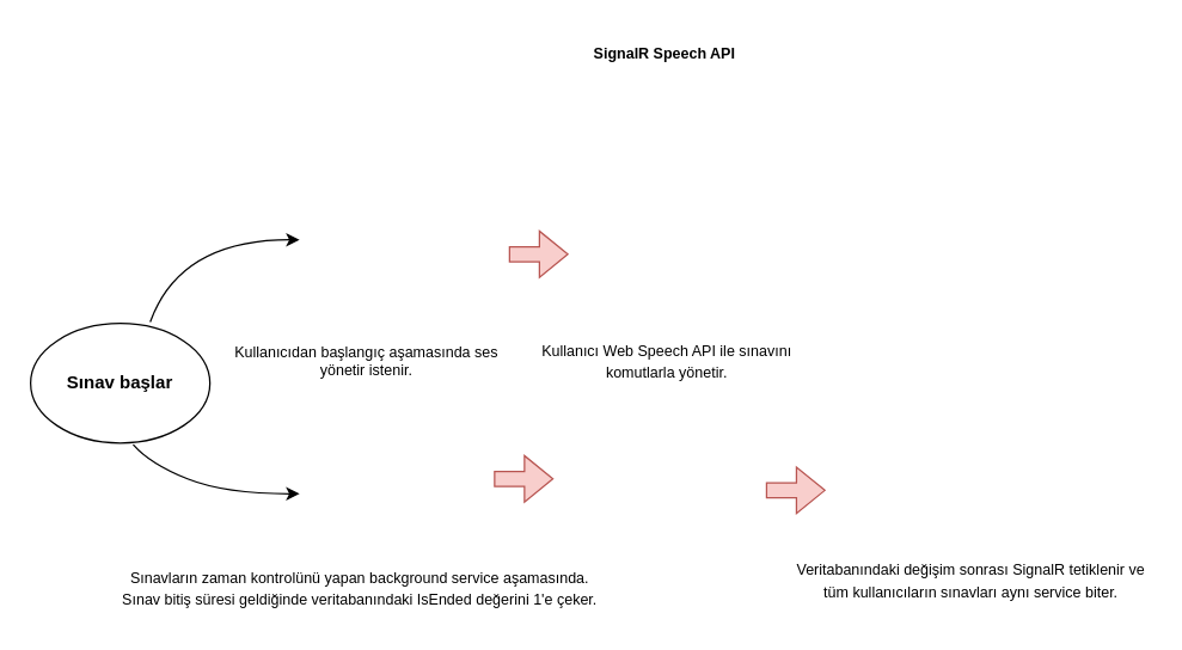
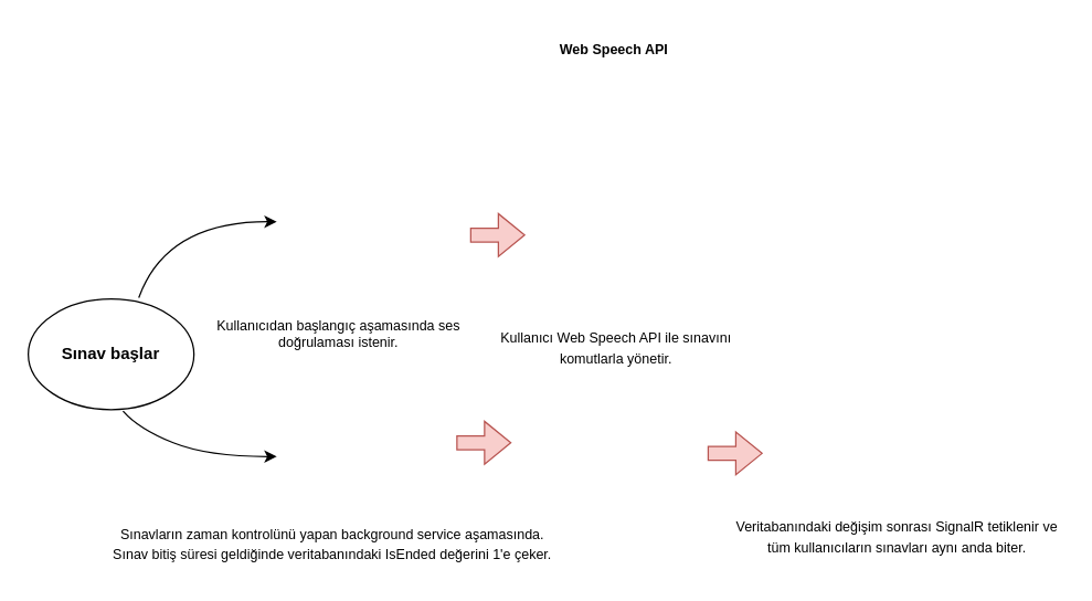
  <mxCell id="0" />
  <mxCell id="1" parent="0" />
  <mxCell id="2" value="" style="shape=image;verticalLabelPosition=bottom;labelBackgroundColor=default;verticalAlign=top;aspect=fixed;imageAspect=0;image=https://cdn-icons-png.flaticon.com/512/3885/3885264.png;" vertex="1" parent="1"><mxGeometry x="210" y="114" width="112" height="112" as="geometry" /></mxCell>
- <mxCell id="3" value="&lt;font style=&quot;font-size: 10px;&quot;&gt;Kullanıcıdan başlangıç aşamasında ses yönetir istenir.&lt;/font&gt;" style="text;html=1;strokeColor=none;fillColor=none;align=center;verticalAlign=middle;whiteSpace=wrap;rounded=0;fontSize=10;" vertex="1" parent="1"><mxGeometry x="150" y="226" width="190" height="30" as="geometry" /></mxCell>
+ <mxCell id="3" value="&lt;font style=&quot;font-size: 10px;&quot;&gt;Kullanıcıdan başlangıç aşamasında ses doğrulaması istenir.&lt;/font&gt;" style="text;html=1;strokeColor=none;fillColor=none;align=center;verticalAlign=middle;whiteSpace=wrap;rounded=0;fontSize=10;" vertex="1" parent="1"><mxGeometry x="150" y="226" width="190" height="30" as="geometry" /></mxCell>
  <mxCell id="4" value="" style="shape=flexArrow;endArrow=classic;html=1;rounded=0;fillColor=#f8cecc;strokeColor=#b85450;" edge="1" parent="1"><mxGeometry width="50" height="50" relative="1" as="geometry"><mxPoint x="330" y="320" as="sourcePoint" /><mxPoint x="370" y="320" as="targetPoint" /></mxGeometry></mxCell>
  <mxCell id="5" value="" style="shape=image;verticalLabelPosition=bottom;labelBackgroundColor=default;verticalAlign=top;aspect=fixed;imageAspect=0;image=https://cdn.onlinewebfonts.com/svg/img_178343.png;" vertex="1" parent="1"><mxGeometry x="210" y="50" width="80" height="68.9" as="geometry" /></mxCell>
  <mxCell id="6" value="" style="shape=image;verticalLabelPosition=bottom;labelBackgroundColor=default;verticalAlign=top;aspect=fixed;imageAspect=0;image=https://icon-library.com/images/windows-service-icon/windows-service-icon-6.jpg;" vertex="1" parent="1"><mxGeometry x="214" y="287" width="76" height="76" as="geometry" /></mxCell>
  <mxCell id="7" value="&lt;font style=&quot;font-size: 10px;&quot;&gt;Sınavların zaman kontrolünü yapan background service aşamasında.&lt;br&gt;Sınav bitiş süresi geldiğinde veritabanındaki IsEnded değerini 1'e çeker.&lt;br&gt;&lt;/font&gt;" style="text;html=1;align=center;verticalAlign=middle;resizable=0;points=[];autosize=1;strokeColor=none;fillColor=none;" vertex="1" parent="1"><mxGeometry x="70" y="373" width="340" height="40" as="geometry" /></mxCell>
  <mxCell id="8" value="" style="shape=image;verticalLabelPosition=bottom;labelBackgroundColor=default;verticalAlign=top;aspect=fixed;imageAspect=0;image=https://static-00.iconduck.com/assets.00/data-store-icon-512x497-ty9rueeg.png;" vertex="1" parent="1"><mxGeometry x="404" y="290" width="72.1" height="70" as="geometry" /></mxCell>
  <mxCell id="9" value="" style="shape=flexArrow;endArrow=classic;html=1;rounded=0;fillColor=#f8cecc;strokeColor=#b85450;" edge="1" parent="1"><mxGeometry width="50" height="50" relative="1" as="geometry"><mxPoint x="340" y="169.66" as="sourcePoint" /><mxPoint x="380" y="169.66" as="targetPoint" /></mxGeometry></mxCell>
  <mxCell id="10" value="" style="shape=image;verticalLabelPosition=bottom;labelBackgroundColor=default;verticalAlign=top;aspect=fixed;imageAspect=0;image=https://cdn-icons-png.flaticon.com/512/3885/3885264.png;" vertex="1" parent="1"><mxGeometry x="400" y="114" width="112" height="112" as="geometry" /></mxCell>
  <mxCell id="11" value="" style="shape=image;verticalLabelPosition=bottom;labelBackgroundColor=default;verticalAlign=top;aspect=fixed;imageAspect=0;image=https://cdn.onlinewebfonts.com/svg/img_178343.png;" vertex="1" parent="1"><mxGeometry x="404" y="50" width="80" height="68.9" as="geometry" /></mxCell>
- <mxCell id="12" value="&lt;font style=&quot;font-size: 10px;&quot;&gt;SignalR Speech API&lt;br style=&quot;font-size: 10px;&quot;&gt;&lt;/font&gt;" style="text;html=1;align=center;verticalAlign=middle;resizable=0;points=[];autosize=1;strokeColor=none;fillColor=none;fontSize=10;fontStyle=1" vertex="1" parent="1"><mxGeometry x="394" y="20" width="100" height="30" as="geometry" /></mxCell>
- <mxCell id="13" value="&lt;font style=&quot;font-size: 10px;&quot;&gt;Kullanıcı Web Speech API ile sınavını komutlarla yönetir.&lt;/font&gt;" style="text;html=1;strokeColor=none;fillColor=none;align=center;verticalAlign=middle;whiteSpace=wrap;rounded=0;" vertex="1" parent="1"><mxGeometry x="351" y="226" width="190" height="30" as="geometry" /></mxCell>
+ <mxCell id="12" value="&lt;font style=&quot;font-size: 10px;&quot;&gt;Web Speech API&lt;br style=&quot;font-size: 10px;&quot;&gt;&lt;/font&gt;" style="text;html=1;align=center;verticalAlign=middle;resizable=0;points=[];autosize=1;strokeColor=none;fillColor=none;fontSize=10;fontStyle=1" vertex="1" parent="1"><mxGeometry x="394" y="20" width="100" height="30" as="geometry" /></mxCell>
+ <mxCell id="13" value="&lt;font style=&quot;font-size: 10px;&quot;&gt;Kullanıcı Web Speech API ile sınavını komutlarla yönetir.&lt;/font&gt;" style="text;html=1;strokeColor=none;fillColor=none;align=center;verticalAlign=middle;whiteSpace=wrap;rounded=0;" vertex="1" parent="1"><mxGeometry x="351" y="236" width="190" height="30" as="geometry" /></mxCell>
  <mxCell id="14" value="" style="shape=flexArrow;endArrow=classic;html=1;rounded=0;fillColor=#f8cecc;strokeColor=#b85450;" edge="1" parent="1"><mxGeometry width="50" height="50" relative="1" as="geometry"><mxPoint x="512" y="327.66" as="sourcePoint" /><mxPoint x="552" y="327.66" as="targetPoint" /></mxGeometry></mxCell>
  <mxCell id="15" value="" style="shape=image;verticalLabelPosition=bottom;labelBackgroundColor=default;verticalAlign=top;aspect=fixed;imageAspect=0;image=https://blog.dotnetstudio.nl/posts/2018/12/connect-azure-ad-authenticated-signalr-hub-from-spfx/hero.png;" vertex="1" parent="1"><mxGeometry x="583" y="287" width="126" height="70" as="geometry" /></mxCell>
- <mxCell id="16" value="&lt;font style=&quot;font-size: 10px;&quot;&gt;Veritabanındaki değişim sonrası SignalR tetiklenir ve tüm kullanıcıların sınavları aynı service biter.&lt;/font&gt;" style="text;html=1;strokeColor=none;fillColor=none;align=center;verticalAlign=middle;whiteSpace=wrap;rounded=0;" vertex="1" parent="1"><mxGeometry x="530" y="373" width="239" height="30" as="geometry" /></mxCell>
+ <mxCell id="16" value="&lt;font style=&quot;font-size: 10px;&quot;&gt;Veritabanındaki değişim sonrası SignalR tetiklenir ve tüm kullanıcıların sınavları aynı anda biter.&lt;/font&gt;" style="text;html=1;strokeColor=none;fillColor=none;align=center;verticalAlign=middle;whiteSpace=wrap;rounded=0;" vertex="1" parent="1"><mxGeometry x="530" y="373" width="239" height="30" as="geometry" /></mxCell>
  <mxCell id="17" value="Sınav başlar" style="ellipse;whiteSpace=wrap;html=1;fontStyle=1;" vertex="1" parent="1"><mxGeometry x="20" y="216" width="120" height="80" as="geometry" /></mxCell>
  <mxCell id="18" value="" style="curved=1;endArrow=classic;html=1;rounded=0;exitX=0.667;exitY=-0.013;exitDx=0;exitDy=0;exitPerimeter=0;" edge="1" parent="1" source="17"><mxGeometry width="50" height="50" relative="1" as="geometry"><mxPoint x="100" y="200" as="sourcePoint" /><mxPoint x="200" y="160" as="targetPoint" /><Array as="points"><mxPoint x="120" y="160" /></Array></mxGeometry></mxCell>
  <mxCell id="19" value="" style="curved=1;endArrow=classic;html=1;rounded=0;exitX=0.572;exitY=1.013;exitDx=0;exitDy=0;exitPerimeter=0;" edge="1" parent="1" source="17"><mxGeometry width="50" height="50" relative="1" as="geometry"><mxPoint x="90" y="290" as="sourcePoint" /><mxPoint x="200" y="330" as="targetPoint" /><Array as="points"><mxPoint x="100" y="310" /><mxPoint x="150" y="330" /></Array></mxGeometry></mxCell>
